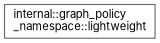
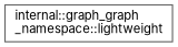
  digraph {
    rankdir=LR
    fontname=Inter
-   n1 [color=grey40 fillcolor=white fontname=Inter fontsize=10 height=0.2 label="internal::graph_policy\l_namespace::lightweight" shape=box style=filled width=0.4]
+   n1 [color=grey40 fillcolor=white fontname=Inter fontsize=10 height=0.2 label="internal::graph_graph\l_namespace::lightweight" shape=box style=filled width=0.4]
  }
